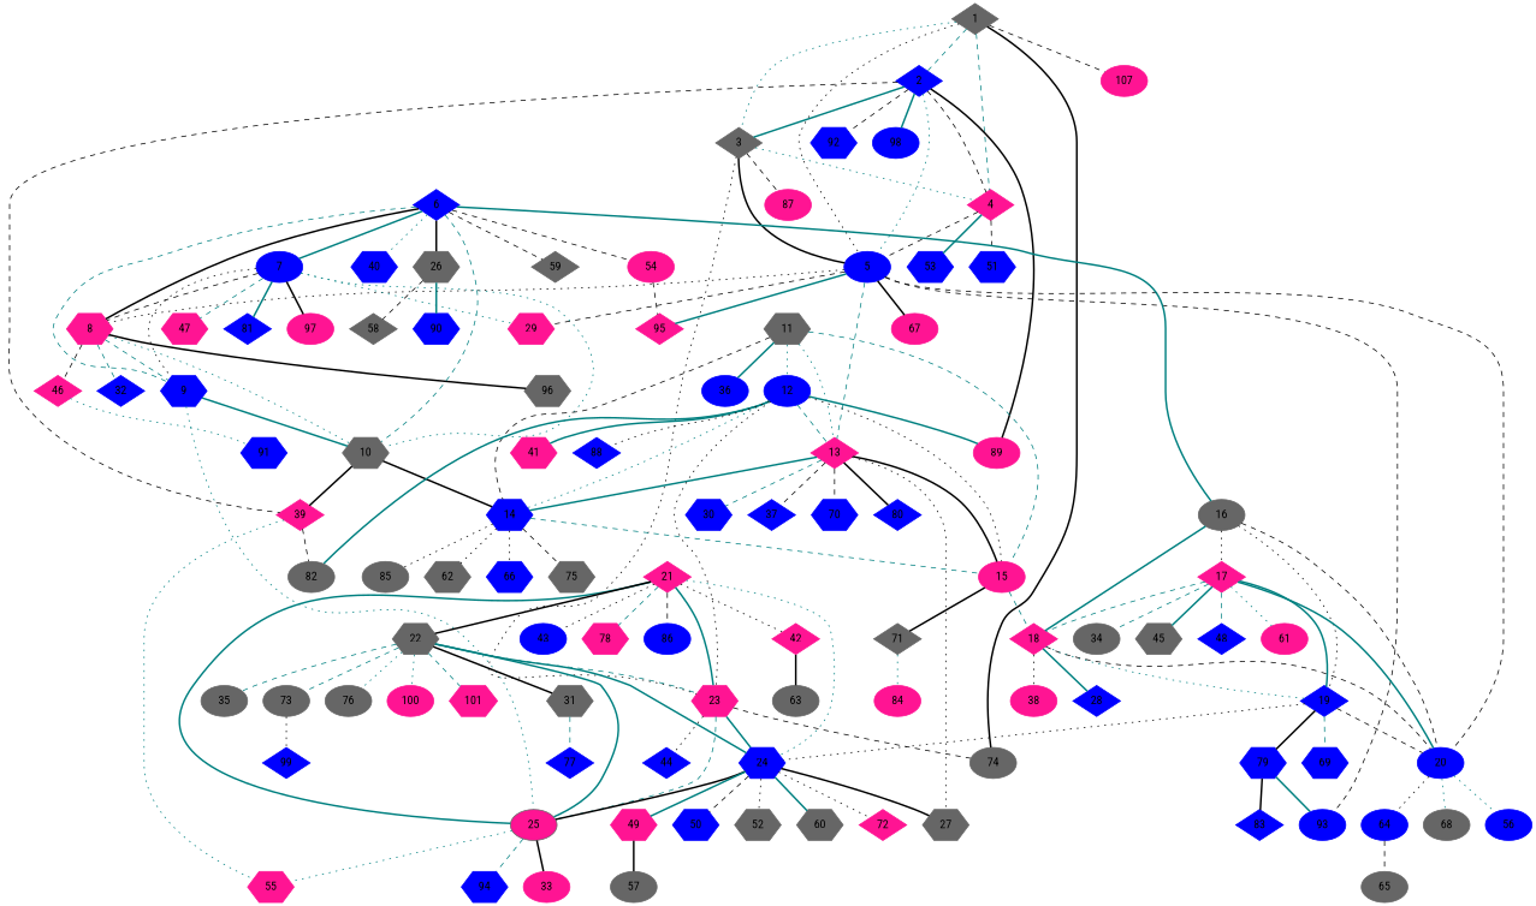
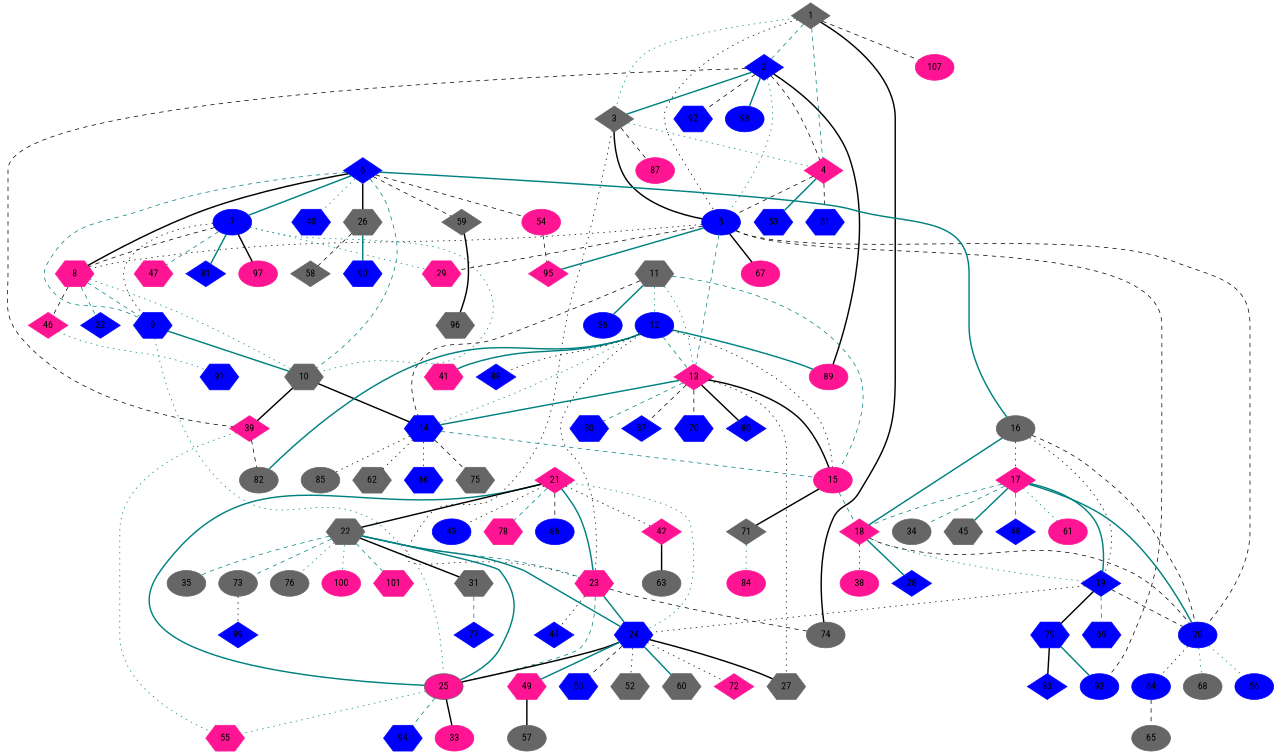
  graph {
    fontname="Roboto Condensed"
    node [color=blue fontname="Roboto Condensed" shape=hexagon style=filled]
    edge [color=teal fontname="Roboto Condensed" style=dashed]
    1 [color=gray40 shape=diamond]
    2 [shape=diamond]
    3 [color=gray40 shape=diamond]
    4 [color=deeppink shape=diamond]
    5 [shape=ellipse]
    74 [color=gray40 shape=ellipse]
    n7 [color=deeppink label=107 shape=ellipse]
    39 [color=deeppink shape=diamond]
    89 [color=deeppink shape=ellipse]
    92
    98 [shape=ellipse]
    23 [color=deeppink]
    87 [color=deeppink shape=ellipse]
    51
    53
    8 [color=deeppink]
    13 [color=deeppink shape=diamond]
    20 [shape=ellipse]
    29 [color=deeppink]
    67 [color=deeppink shape=ellipse]
    93 [shape=ellipse]
    95 [color=deeppink shape=diamond]
    82 [color=gray40 shape=ellipse]
    55 [color=deeppink]
    25 [color=gray40 fillcolor=deeppink shape=ellipse]
    24
    44 [shape=diamond]
    9
    10 [color=gray40]
    32 [shape=diamond]
    46 [color=deeppink shape=diamond]
    96 [color=gray40]
    14
    15 [color=deeppink shape=ellipse]
    27 [color=gray40]
    30
    37 [shape=diamond]
    70
    80 [shape=diamond]
    56 [shape=ellipse]
    64 [shape=ellipse]
    68 [color=gray40 shape=ellipse]
    6 [shape=diamond]
    7 [shape=ellipse]
    16 [color=gray40 shape=ellipse]
    26 [color=gray40]
    40
    54 [color=deeppink shape=ellipse]
    59 [color=gray40 shape=diamond]
    47 [color=deeppink]
    81 [shape=diamond]
    97 [color=deeppink shape=ellipse]
    18 [color=deeppink shape=diamond]
    17 [color=deeppink shape=diamond]
    19 [shape=diamond]
    58 [color=gray40 shape=diamond]
    90
    91
    33 [color=deeppink shape=ellipse]
    94
    62 [color=gray40]
    66
    75 [color=gray40]
    85 [color=gray40 shape=ellipse]
    11 [color=gray40]
    12 [shape=ellipse]
    36 [shape=ellipse]
    41 [color=deeppink]
    88 [shape=diamond]
    71 [color=gray40 shape=diamond]
    28 [shape=diamond]
    38 [color=deeppink shape=ellipse]
    84 [color=deeppink shape=ellipse]
    34 [color=gray40 shape=ellipse]
    45 [color=gray40]
    48 [shape=diamond]
    61 [color=deeppink shape=ellipse]
    69
    79
    49 [color=deeppink]
    50
    52 [color=gray40]
    60 [color=gray40]
    72 [color=deeppink shape=diamond]
    83 [shape=diamond]
    65 [color=gray40 shape=ellipse]
    21 [color=deeppink shape=diamond]
    22 [color=gray40]
    42 [color=deeppink shape=diamond]
    43 [shape=ellipse]
    78 [color=deeppink]
    86 [shape=ellipse]
    31 [color=gray40]
    35 [color=gray40 shape=ellipse]
    73 [color=gray40 shape=ellipse]
    76 [color=gray40 shape=ellipse]
    100 [color=deeppink shape=ellipse]
    101 [color=deeppink]
    63 [color=gray40 shape=ellipse]
    77 [shape=diamond]
    99 [shape=diamond]
    57 [color=gray40 shape=ellipse]
    1 -- 2
    1 -- 3 [style=dotted]
    1 -- 4
    1 -- 5 [color=black style=dotted]
    1 -- 74 [color=black style=bold]
    1 -- n7 [color=black]
    2 -- 3 [style=bold]
    2 -- 4 [color=black]
    2 -- 5 [style=dotted]
    2 -- 39 [color=black]
    2 -- 89 [color=black style=bold]
    2 -- 92 [color=black]
    2 -- 98 [style=bold]
    3 -- 4 [style=dotted]
    3 -- 5 [color=black style=bold]
    3 -- 23 [color=black style=dotted]
    3 -- 87 [color=black]
    4 -- 5 [color=black]
    4 -- 51 [color=black]
    4 -- 53 [style=bold]
    5 -- 8 [color=black style=dotted]
    5 -- 13
    5 -- 20 [color=black]
    5 -- 29 [color=black]
    5 -- 67 [color=black style=bold]
    5 -- 93 [color=black]
    5 -- 95 [style=bold]
    39 -- 82 [color=black]
    39 -- 55 [style=dotted]
    23 -- 74 [color=black]
    23 -- 25
    23 -- 24 [style=bold]
    23 -- 44 [color=black style=dotted]
    8 -- 9
    8 -- 10 [style=dotted]
    8 -- 32
    8 -- 46 [color=black]
-   8 -- 96 [color=black style=bold]
+   59 -- 96 [color=black style=bold]
    13 -- 14 [style=bold]
    13 -- 15 [color=black style=bold]
    13 -- 27 [color=black style=dotted]
    13 -- 30
    13 -- 37 [color=black]
    13 -- 70 [color=black]
    13 -- 80 [color=black style=bold]
    20 -- 56 [style=dotted]
    20 -- 64 [color=black style=dotted]
    20 -- 68 [style=dotted]
    25 -- 55 [style=dotted]
    25 -- 33 [color=black style=bold]
    25 -- 94
    24 -- 25 [color=black style=bold]
    24 -- 27 [color=black style=bold]
    24 -- 49 [style=bold]
    24 -- 50 [color=black]
    24 -- 52 [color=black style=dotted]
    24 -- 60 [style=bold]
    24 -- 72 [color=black style=dotted]
    9 -- 25 [style=dotted]
    9 -- 10 [style=bold]
    10 -- 39 [color=black style=bold]
    10 -- 14 [color=black style=bold]
    46 -- 91 [style=dotted]
    14 -- 15
    14 -- 62 [color=black style=dotted]
    14 -- 66 [color=black style=dotted]
    14 -- 75 [color=black]
    14 -- 85 [color=black style=dotted]
    15 -- 18
    15 -- 71 [color=black style=bold]
    64 -- 65 [color=black]
    6 -- 8 [color=black style=bold]
    6 -- 9
    6 -- 10
    6 -- 7 [style=bold]
    6 -- 16 [style=bold]
    6 -- 26 [color=black style=bold]
    6 -- 40 [style=dotted]
    6 -- 54 [color=black]
    6 -- 59 [color=black]
    7 -- 8 [color=black]
    7 -- 29 [style=dotted]
    7 -- 9 [color=black style=dotted]
    7 -- 10 [style=dotted]
    7 -- 47
    7 -- 81 [style=bold]
    7 -- 97 [color=black style=bold]
    16 -- 20 [color=black]
    16 -- 18 [style=bold]
    16 -- 17 [color=black style=dotted]
    16 -- 19 [color=black style=dotted]
    26 -- 58 [color=black]
    26 -- 90 [style=bold]
    54 -- 95 [color=black]
    18 -- 20 [color=black]
    18 -- 19 [style=dotted]
    18 -- 28 [style=bold]
    18 -- 38 [color=black style=dotted]
    17 -- 20 [style=bold]
    17 -- 18
    17 -- 19 [style=bold]
    17 -- 34
    17 -- 45 [style=bold]
    17 -- 48
    17 -- 61 [style=dotted]
    19 -- 20 [color=black]
    19 -- 24 [color=black style=dotted]
    19 -- 69
    19 -- 79 [color=black style=bold]
    11 -- 13 [style=dotted]
    11 -- 14 [color=black]
    11 -- 15
    11 -- 12 [style=dotted]
    11 -- 36 [style=bold]
    12 -- 89 [style=bold]
    12 -- 23 [color=black style=dotted]
    12 -- 13
    12 -- 82 [style=bold]
    12 -- 14 [style=dotted]
    12 -- 15 [color=black style=dotted]
    12 -- 41 [style=bold]
    12 -- 88 [color=black style=dotted]
    71 -- 84 [style=dotted]
    79 -- 93 [style=bold]
    79 -- 83 [color=black style=bold]
    49 -- 57 [color=black style=bold]
    21 -- 23 [style=bold]
    21 -- 25 [style=bold]
    21 -- 24 [style=dotted]
    21 -- 22 [color=black style=bold]
    21 -- 42 [color=black style=dotted]
    21 -- 43 [color=black style=dotted]
    21 -- 78
    21 -- 86 [color=black]
    22 -- 23
    22 -- 25 [style=bold]
    22 -- 24 [style=bold]
    22 -- 31 [color=black style=bold]
    22 -- 35
    22 -- 73
    22 -- 76 [style=dotted]
    22 -- 100 [style=dotted]
    22 -- 101
    42 -- 63 [color=black style=bold]
    31 -- 77
    73 -- 99 [color=black style=dotted]
  }
